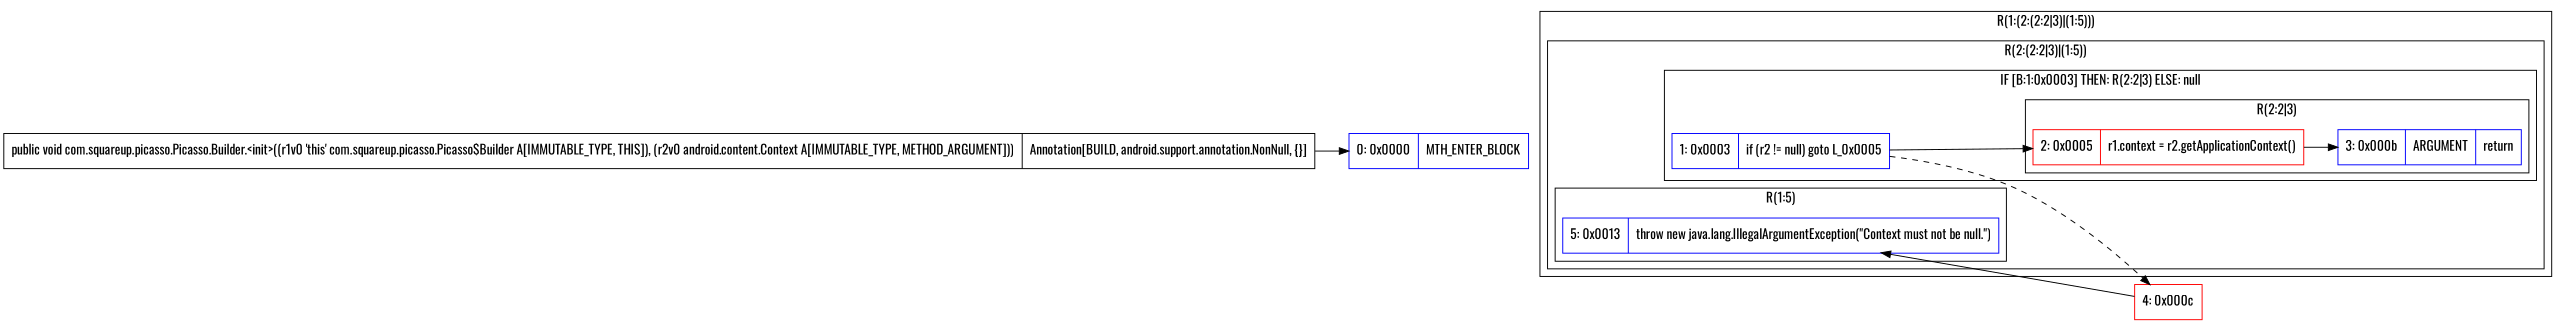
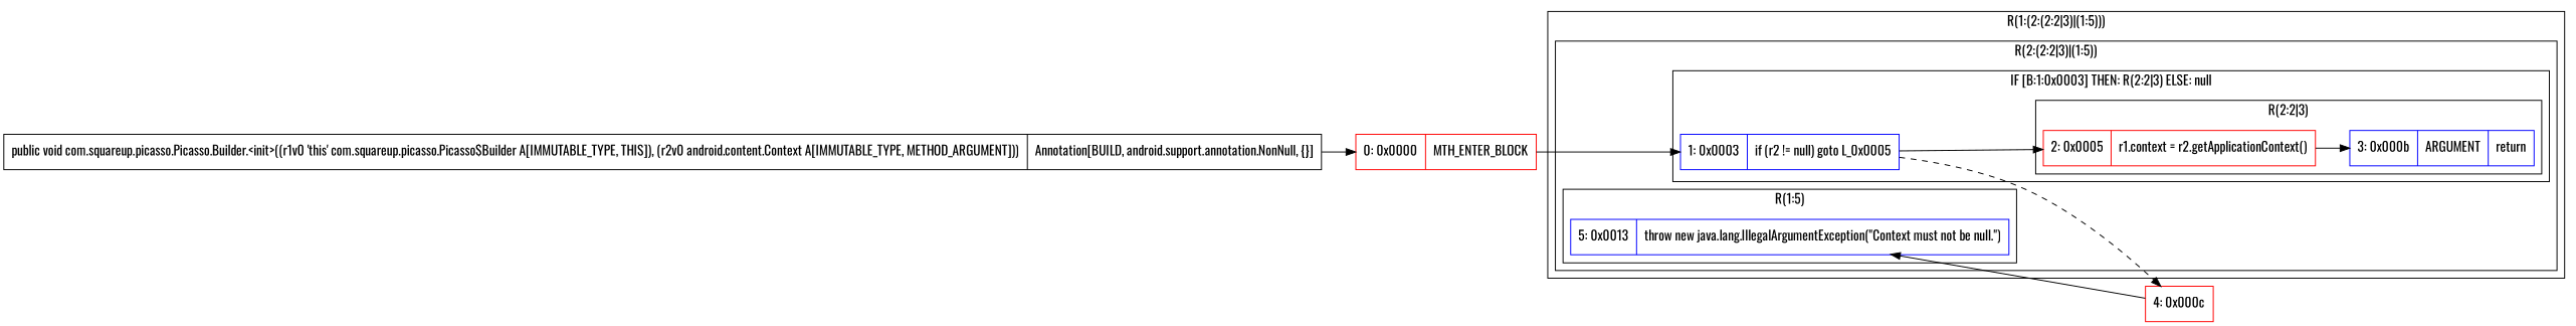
  digraph {
    fontname=Oswald
    rankdir=LR
    node [color=red fontname=Oswald shape=record]
    edge [fontname=Oswald]
    n1 [label="{2\:\ 0x0005|r1.context = r2.getApplicationContext()\l}"]
    n2 [color=blue label="{3\:\ 0x000b|ARGUMENT\l|return\l}"]
    n3 [color=blue label="{1\:\ 0x0003|if (r2 != null) goto L_0x0005\l}"]
    n4 [color=blue label="{5\:\ 0x0013|throw new java.lang.IllegalArgumentException(\"Context must not be null.\")\l}"]
    n5 [label="{4\:\ 0x000c}"]
-   n6 [color=blue label="{0\:\ 0x0000|MTH_ENTER_BLOCK\l}"]
+   n6 [label="{0\:\ 0x0000|MTH_ENTER_BLOCK\l}"]
    n7 [label="{public void com.squareup.picasso.Picasso.Builder.\<init\>((r1v0 'this' com.squareup.picasso.Picasso$Builder A[IMMUTABLE_TYPE, THIS]), (r2v0 android.content.Context A[IMMUTABLE_TYPE, METHOD_ARGUMENT]))  | Annotation[BUILD, android.support.annotation.NonNull, \{\}]\l}" color=""]
    subgraph cluster_1 {
      label="R(1:(2:(2:2|3)|(1:5)))"
      subgraph cluster_2 {
        label="R(2:(2:2|3)|(1:5))"
        subgraph cluster_3 {
          label="IF [B:1:0x0003] THEN: R(2:2|3) ELSE: null"
          n3
          subgraph cluster_4 {
            label="R(2:2|3)"
            n1
            n2
          }
        }
        subgraph cluster_5 {
          label="R(1:5)"
          n4
        }
      }
    }
    n1 -> n2
    n3 -> n1
    n3 -> n5 [style=dashed]
    n5 -> n4
+   n6 -> n3
    n7 -> n6
  }
